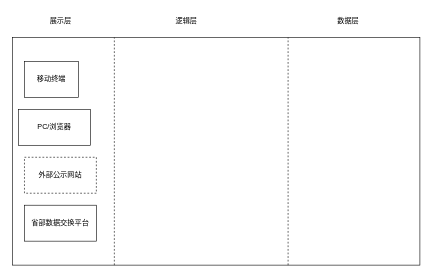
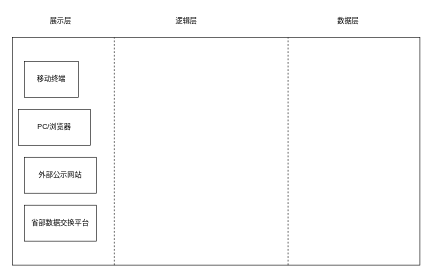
  <mxCell id="0" />
  <mxCell id="1" parent="0" />
  <mxCell id="2" value="" style="rounded=0;whiteSpace=wrap;html=1;" parent="1" vertex="1"><mxGeometry x="20" y="62" width="680" height="380" as="geometry" /></mxCell>
  <mxCell id="3" value="" style="endArrow=none;dashed=1;html=1;rounded=0;entryX=0.25;entryY=0;entryDx=0;entryDy=0;exitX=0.25;exitY=1;exitDx=0;exitDy=0;" parent="1" source="2" target="2" edge="1"><mxGeometry width="50" height="50" relative="1" as="geometry"><mxPoint x="320" y="302" as="sourcePoint" /><mxPoint x="370" y="252" as="targetPoint" /></mxGeometry></mxCell>
  <mxCell id="4" value="" style="endArrow=none;dashed=1;html=1;rounded=0;entryX=0.25;entryY=0;entryDx=0;entryDy=0;exitX=0.25;exitY=1;exitDx=0;exitDy=0;" parent="1" edge="1"><mxGeometry width="50" height="50" relative="1" as="geometry"><mxPoint x="480" y="442" as="sourcePoint" /><mxPoint x="480" y="62" as="targetPoint" /></mxGeometry></mxCell>
  <mxCell id="5" value="展示层" style="text;html=1;align=center;verticalAlign=middle;resizable=0;points=[];autosize=1;strokeColor=none;fillColor=none;" parent="1" vertex="1"><mxGeometry x="70" y="20" width="60" height="30" as="geometry" /></mxCell>
  <mxCell id="6" value="逻辑层" style="text;html=1;align=center;verticalAlign=middle;resizable=0;points=[];autosize=1;strokeColor=none;fillColor=none;" parent="1" vertex="1"><mxGeometry x="280" y="20" width="60" height="30" as="geometry" /></mxCell>
  <mxCell id="7" value="数据层" style="text;html=1;align=center;verticalAlign=middle;resizable=0;points=[];autosize=1;strokeColor=none;fillColor=none;" parent="1" vertex="1"><mxGeometry x="550" y="20" width="60" height="30" as="geometry" /></mxCell>
  <mxCell id="8" value="移动终端" style="rounded=0;whiteSpace=wrap;html=1;" parent="1" vertex="1"><mxGeometry x="40" y="102" width="90" height="60" as="geometry" /></mxCell>
  <mxCell id="9" value="PC/浏览器" style="rounded=0;whiteSpace=wrap;html=1;" parent="1" vertex="1"><mxGeometry x="30" y="182" width="120" height="60" as="geometry" /></mxCell>
- <mxCell id="10" value="外部公示网站" style="rounded=0;whiteSpace=wrap;html=1;dashed=1;" parent="1" vertex="1"><mxGeometry x="40" y="262" width="120" height="60" as="geometry" /></mxCell>
+ <mxCell id="10" value="外部公示网站" style="rounded=0;whiteSpace=wrap;html=1;" parent="1" vertex="1"><mxGeometry x="40" y="262" width="120" height="60" as="geometry" /></mxCell>
  <mxCell id="11" value="省部数据交换平台" style="rounded=0;whiteSpace=wrap;html=1;" parent="1" vertex="1"><mxGeometry x="40" y="342" width="120" height="60" as="geometry" /></mxCell>
